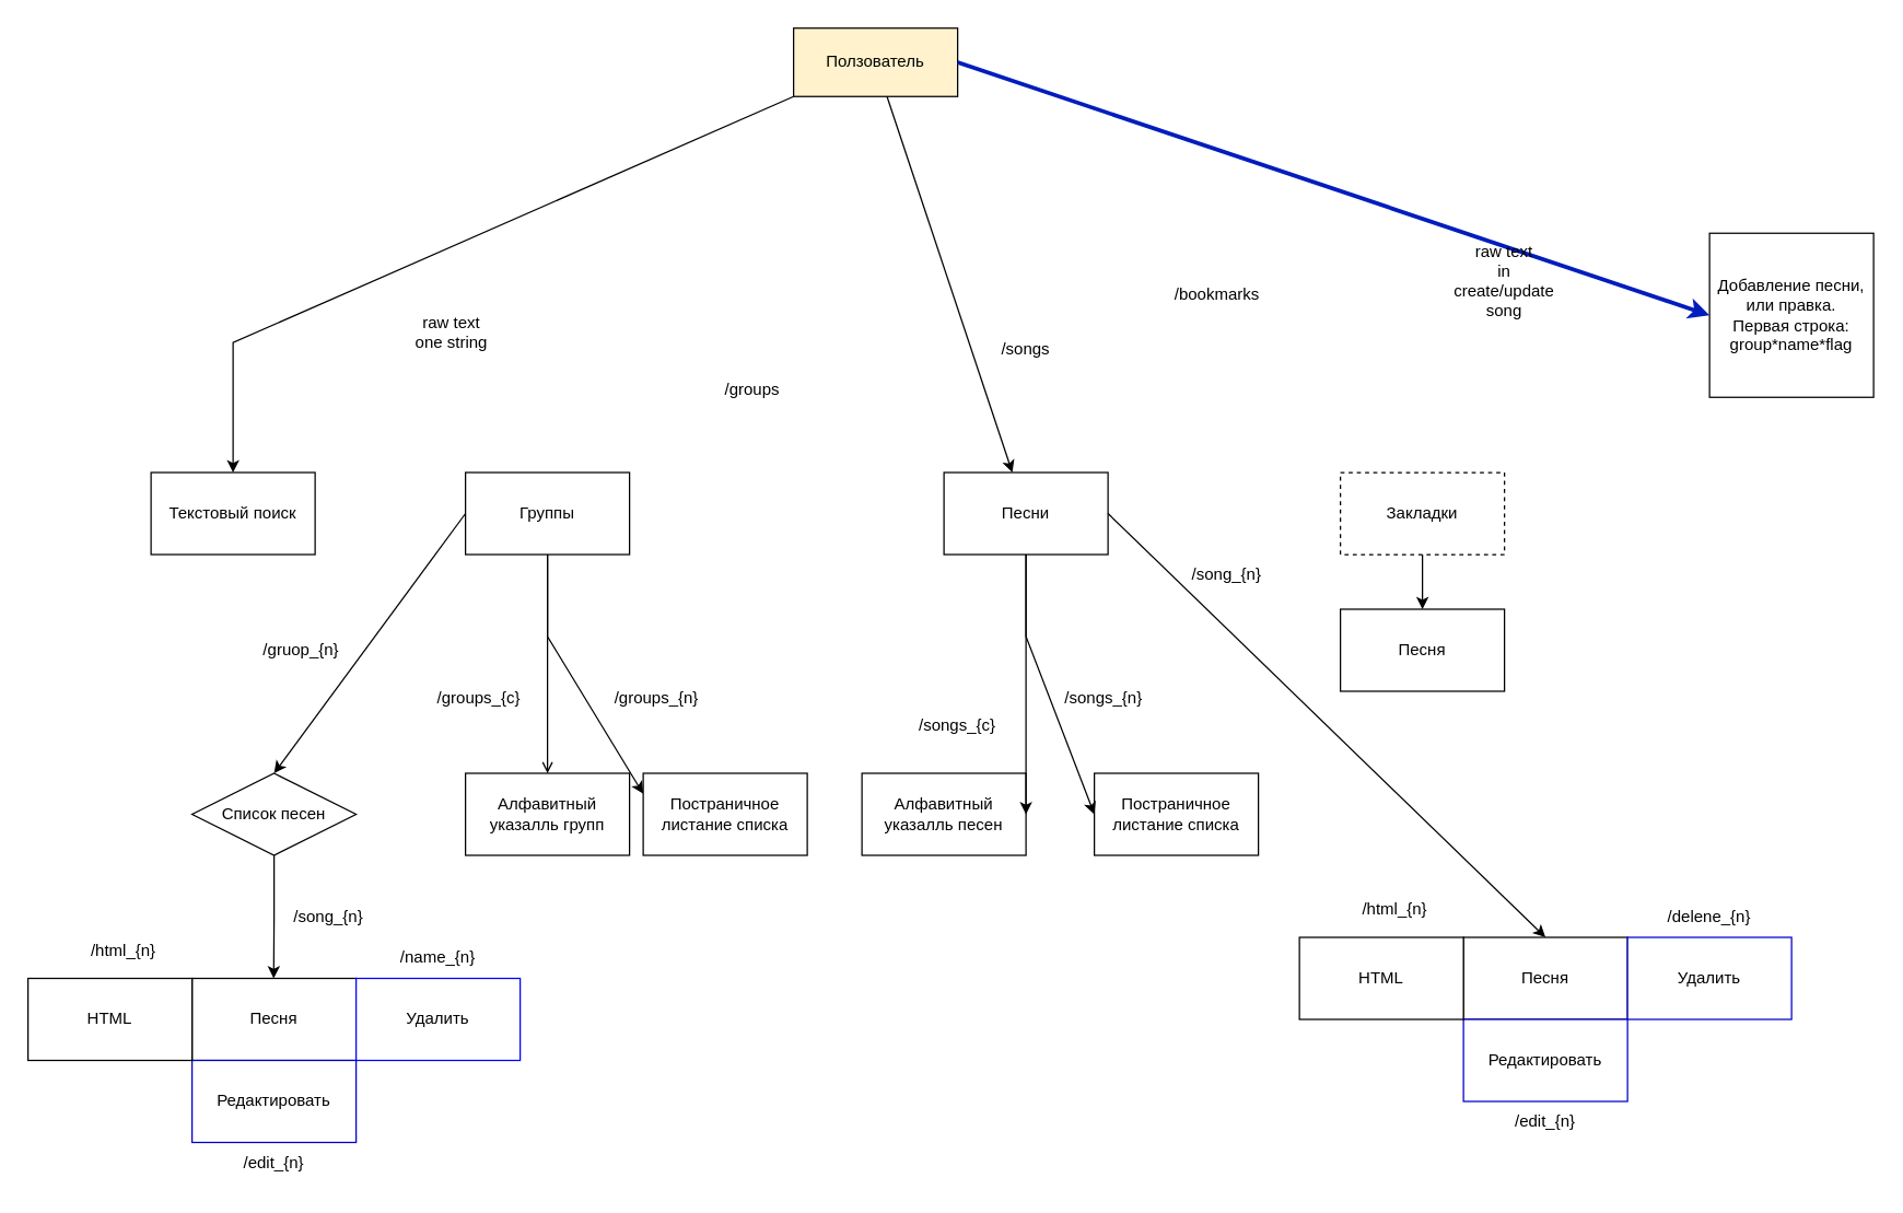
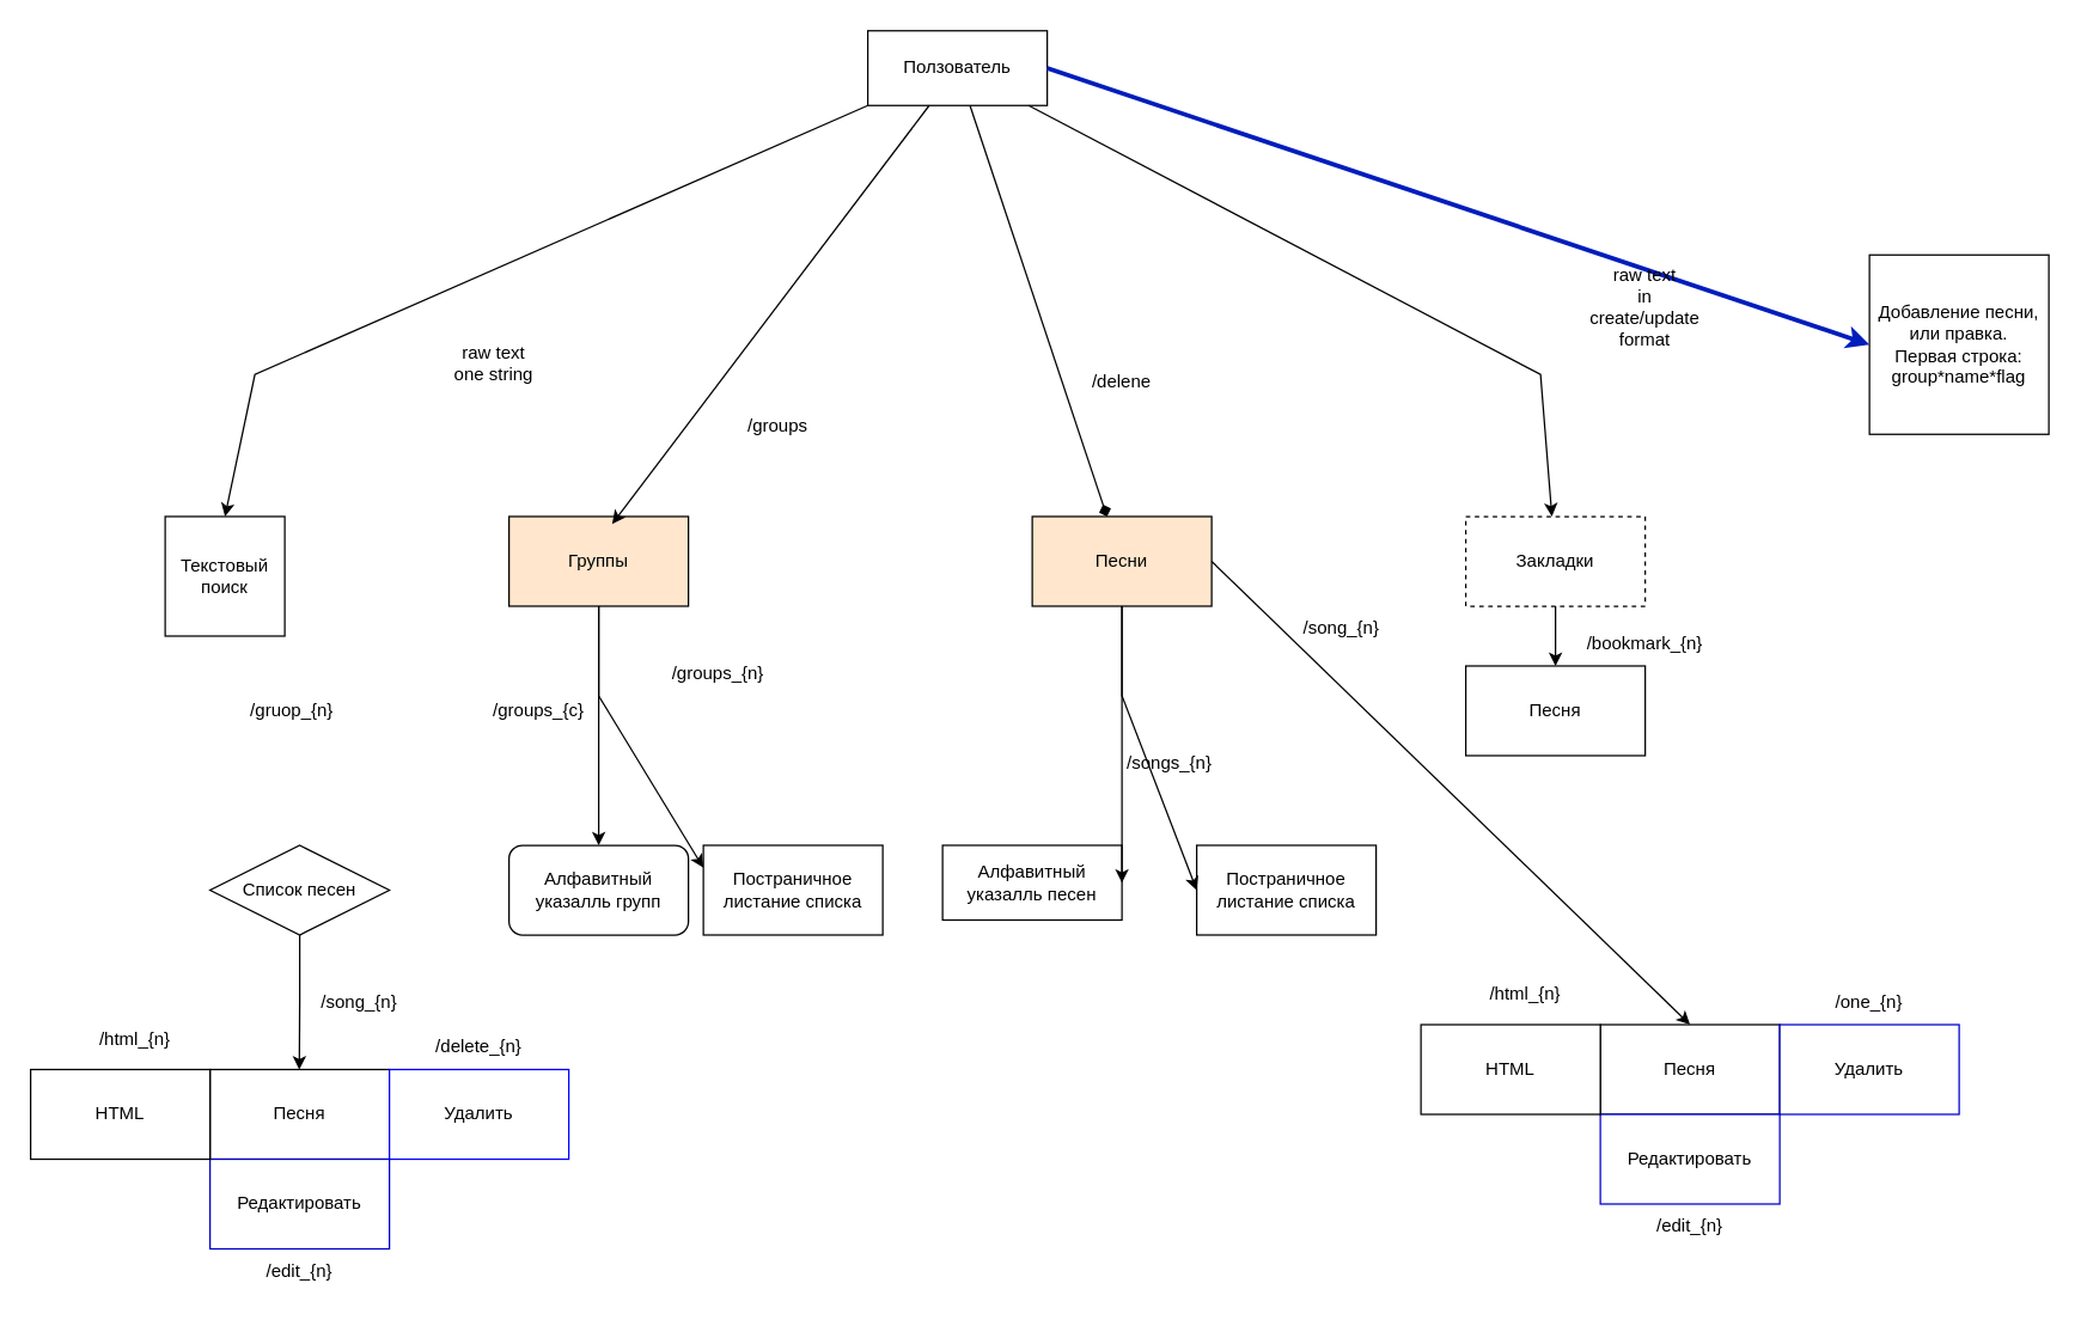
  <mxCell id="0" style=";html=1;" />
  <mxCell id="1" style=";html=1;" parent="0" />
- <mxCell id="2" value="Ползователь" style="rounded=0;whiteSpace=wrap;html=1;fillColor=#fff2cc;" vertex="1" parent="1"><mxGeometry x="580" y="20" width="120" height="50" as="geometry" /></mxCell>
- <mxCell id="3" value="Группы" style="rounded=0;whiteSpace=wrap;html=1;" vertex="1" parent="1"><mxGeometry x="340" y="345" width="120" height="60" as="geometry" /></mxCell>
- <mxCell id="4" value="Текстовый п&lt;span style=&quot;background-color: initial;&quot;&gt;оиск&lt;/span&gt;" style="rounded=0;whiteSpace=wrap;html=1;" vertex="1" parent="1"><mxGeometry x="110" y="345" width="120" height="60" as="geometry" /></mxCell>
- <mxCell id="5" value="Алфавитный указалль групп" style="rounded=0;whiteSpace=wrap;html=1;" vertex="1" parent="1"><mxGeometry x="340" y="565" width="120" height="60" as="geometry" /></mxCell>
+ <mxCell id="2" value="Ползователь" style="rounded=0;whiteSpace=wrap;html=1;" vertex="1" parent="1"><mxGeometry x="580" y="20" width="120" height="50" as="geometry" /></mxCell>
+ <mxCell id="3" value="Группы" style="rounded=0;whiteSpace=wrap;html=1;fillColor=#ffe6cc;" vertex="1" parent="1"><mxGeometry x="340" y="345" width="120" height="60" as="geometry" /></mxCell>
+ <mxCell id="4" value="Текстовый п&lt;span style=&quot;background-color: initial;&quot;&gt;оиск&lt;/span&gt;" style="rounded=0;whiteSpace=wrap;html=1;" vertex="1" parent="1"><mxGeometry x="110" y="345" width="80" height="80" as="geometry" /></mxCell>
+ <mxCell id="5" value="Алфавитный указалль групп" style="whiteSpace=wrap;html=1;rounded=1;" vertex="1" parent="1"><mxGeometry x="340" y="565" width="120" height="60" as="geometry" /></mxCell>
  <mxCell id="6" value="Постраничное&lt;div&gt;листание списка&lt;/div&gt;" style="rounded=0;whiteSpace=wrap;html=1;" vertex="1" parent="1"><mxGeometry x="470" y="565" width="120" height="60" as="geometry" /></mxCell>
  <mxCell id="7" value="Закладки" style="rounded=0;whiteSpace=wrap;html=1;dashed=1;" vertex="1" parent="1"><mxGeometry x="980" y="345" width="120" height="60" as="geometry" /></mxCell>
- <mxCell id="8" value="Песни" style="rounded=0;whiteSpace=wrap;html=1;" vertex="1" parent="1"><mxGeometry x="690" y="345" width="120" height="60" as="geometry" /></mxCell>
- <mxCell id="9" value="Алфавитный указалль песен" style="rounded=0;whiteSpace=wrap;html=1;" vertex="1" parent="1"><mxGeometry x="630" y="565" width="120" height="60" as="geometry" /></mxCell>
+ <mxCell id="8" value="Песни" style="rounded=0;whiteSpace=wrap;html=1;fillColor=#ffe6cc;" vertex="1" parent="1"><mxGeometry x="690" y="345" width="120" height="60" as="geometry" /></mxCell>
+ <mxCell id="9" value="Алфавитный указалль песен" style="rounded=0;whiteSpace=wrap;html=1;" vertex="1" parent="1"><mxGeometry x="630" y="565" width="120" height="50" as="geometry" /></mxCell>
  <mxCell id="10" value="Постраничное&lt;div&gt;листание списка&lt;/div&gt;" style="rounded=0;whiteSpace=wrap;html=1;" vertex="1" parent="1"><mxGeometry x="800" y="565" width="120" height="60" as="geometry" /></mxCell>
- <mxCell id="13" value="" style="endArrow=classic;html=1;rounded=0;" edge="1" parent="1" source="2" target="8"><mxGeometry width="50" height="50" relative="1" as="geometry"><mxPoint x="610" y="580" as="sourcePoint" /><mxPoint x="660" y="530" as="targetPoint" /></mxGeometry></mxCell>
- <mxCell id="14" value="" style="endArrow=open;html=1;rounded=0;" edge="1" parent="1" source="3" target="5"><mxGeometry width="50" height="50" relative="1" as="geometry"><mxPoint x="620" y="455" as="sourcePoint" /><mxPoint x="670" y="405" as="targetPoint" /><Array as="points"><mxPoint x="400" y="465" /></Array></mxGeometry></mxCell>
+ <mxCell id="11" value="" style="endArrow=classic;html=1;rounded=0;entryX=0.575;entryY=0.083;entryDx=0;entryDy=0;entryPerimeter=0;" edge="1" parent="1" source="2" target="3"><mxGeometry width="50" height="50" relative="1" as="geometry"><mxPoint x="610" y="580" as="sourcePoint" /><mxPoint x="660" y="530" as="targetPoint" /></mxGeometry></mxCell>
+ <mxCell id="12" value="" style="endArrow=classic;html=1;rounded=0;" edge="1" parent="1" source="2" target="7"><mxGeometry width="50" height="50" relative="1" as="geometry"><mxPoint x="610" y="580" as="sourcePoint" /><mxPoint x="660" y="530" as="targetPoint" /><Array as="points"><mxPoint x="1030" y="250" /></Array></mxGeometry></mxCell>
+ <mxCell id="13" value="" style="endArrow=diamond;html=1;rounded=0;" edge="1" parent="1" source="2" target="8"><mxGeometry width="50" height="50" relative="1" as="geometry"><mxPoint x="610" y="580" as="sourcePoint" /><mxPoint x="660" y="530" as="targetPoint" /></mxGeometry></mxCell>
+ <mxCell id="14" value="" style="endArrow=classic;html=1;rounded=0;" edge="1" parent="1" source="3" target="5"><mxGeometry width="50" height="50" relative="1" as="geometry"><mxPoint x="620" y="455" as="sourcePoint" /><mxPoint x="670" y="405" as="targetPoint" /><Array as="points"><mxPoint x="400" y="465" /></Array></mxGeometry></mxCell>
  <mxCell id="15" value="" style="endArrow=classic;html=1;rounded=0;entryX=0;entryY=0.25;entryDx=0;entryDy=0;" edge="1" parent="1" target="6"><mxGeometry width="50" height="50" relative="1" as="geometry"><mxPoint x="400" y="405" as="sourcePoint" /><mxPoint x="670" y="405" as="targetPoint" /><Array as="points"><mxPoint x="400" y="465" /></Array></mxGeometry></mxCell>
  <mxCell id="16" value="" style="endArrow=classic;html=1;rounded=0;entryX=0;entryY=0.5;entryDx=0;entryDy=0;exitX=0.5;exitY=1;exitDx=0;exitDy=0;" edge="1" parent="1" source="8" target="10"><mxGeometry width="50" height="50" relative="1" as="geometry"><mxPoint x="760" y="595" as="sourcePoint" /><mxPoint x="810" y="545" as="targetPoint" /><Array as="points"><mxPoint x="750" y="465" /></Array></mxGeometry></mxCell>
  <mxCell id="17" value="" style="endArrow=classic;html=1;rounded=0;exitX=0.5;exitY=1;exitDx=0;exitDy=0;entryX=1;entryY=0.5;entryDx=0;entryDy=0;" edge="1" parent="1" source="8" target="9"><mxGeometry width="50" height="50" relative="1" as="geometry"><mxPoint x="620" y="455" as="sourcePoint" /><mxPoint x="670" y="405" as="targetPoint" /><Array as="points"><mxPoint x="750" y="465" /></Array></mxGeometry></mxCell>
- <mxCell id="18" value="" style="endArrow=classic;html=1;rounded=0;exitX=0;exitY=0.5;exitDx=0;exitDy=0;entryX=0.5;entryY=0;entryDx=0;entryDy=0;" edge="1" parent="1" source="3" target="20"><mxGeometry width="50" height="50" relative="1" as="geometry"><mxPoint x="620" y="455" as="sourcePoint" /><mxPoint x="250" y="565" as="targetPoint" /></mxGeometry></mxCell>
  <mxCell id="19" style="edgeStyle=orthogonalEdgeStyle;rounded=0;orthogonalLoop=1;jettySize=auto;html=1;exitX=0.5;exitY=1;exitDx=0;exitDy=0;" edge="1" parent="1" source="20"><mxGeometry relative="1" as="geometry"><mxPoint x="199.714" y="715" as="targetPoint" /></mxGeometry></mxCell>
  <mxCell id="20" value="Список песен" style="rhombus;whiteSpace=wrap;html=1;" vertex="1" parent="1"><mxGeometry x="140" y="565" width="120" height="60" as="geometry" /></mxCell>
  <mxCell id="21" value="Песня" style="rounded=0;whiteSpace=wrap;html=1;" vertex="1" parent="1"><mxGeometry x="1070" y="685" width="120" height="60" as="geometry" /></mxCell>
  <mxCell id="22" value="Песня" style="rounded=0;whiteSpace=wrap;html=1;" vertex="1" parent="1"><mxGeometry x="980" y="445" width="120" height="60" as="geometry" /></mxCell>
  <mxCell id="23" value="" style="endArrow=classic;html=1;rounded=0;exitX=0.5;exitY=1;exitDx=0;exitDy=0;" edge="1" parent="1" source="7" target="22"><mxGeometry width="50" height="50" relative="1" as="geometry"><mxPoint x="770" y="455" as="sourcePoint" /><mxPoint x="820" y="405" as="targetPoint" /></mxGeometry></mxCell>
  <mxCell id="24" value="" style="endArrow=classic;html=1;rounded=0;exitX=1;exitY=0.5;exitDx=0;exitDy=0;entryX=0.5;entryY=0;entryDx=0;entryDy=0;" edge="1" parent="1" source="8" target="21"><mxGeometry width="50" height="50" relative="1" as="geometry"><mxPoint x="770" y="455" as="sourcePoint" /><mxPoint x="820" y="405" as="targetPoint" /></mxGeometry></mxCell>
  <mxCell id="25" value="raw text&lt;br&gt;one string&lt;br&gt;&lt;div&gt;&lt;br&gt;&lt;/div&gt;" style="text;html=1;align=center;verticalAlign=middle;whiteSpace=wrap;rounded=0;" vertex="1" parent="1"><mxGeometry x="300" y="230" width="60" height="40" as="geometry" /></mxCell>
- <mxCell id="26" value="/songs_{n}" style="text;html=1;align=center;verticalAlign=middle;whiteSpace=wrap;rounded=0;" vertex="1" parent="1"><mxGeometry x="777" y="495" width="60" height="30" as="geometry" /></mxCell>
- <mxCell id="27" value="/groups_{n}" style="text;html=1;align=center;verticalAlign=middle;whiteSpace=wrap;rounded=0;" vertex="1" parent="1"><mxGeometry x="450" y="495" width="60" height="30" as="geometry" /></mxCell>
- <mxCell id="28" value="/groups" style="text;html=1;align=center;verticalAlign=middle;whiteSpace=wrap;rounded=0;" vertex="1" parent="1"><mxGeometry x="520" y="270" width="60" height="30" as="geometry" /></mxCell>
- <mxCell id="29" value="/bookmarks" style="text;html=1;align=center;verticalAlign=middle;whiteSpace=wrap;rounded=0;" vertex="1" parent="1"><mxGeometry x="860" y="200" width="60" height="30" as="geometry" /></mxCell>
- <mxCell id="31" value="/groups_{c}" style="text;html=1;align=center;verticalAlign=middle;whiteSpace=wrap;rounded=0;" vertex="1" parent="1"><mxGeometry x="320" y="495" width="60" height="30" as="geometry" /></mxCell>
- <mxCell id="32" value="/gruop_{n}" style="text;html=1;align=center;verticalAlign=middle;whiteSpace=wrap;rounded=0;" vertex="1" parent="1"><mxGeometry x="190" y="460" width="60" height="30" as="geometry" /></mxCell>
- <mxCell id="33" value="/songs_{c}" style="text;html=1;align=center;verticalAlign=middle;whiteSpace=wrap;rounded=0;" vertex="1" parent="1"><mxGeometry x="670" y="515" width="60" height="30" as="geometry" /></mxCell>
+ <mxCell id="26" value="/songs_{n}" style="text;html=1;align=center;verticalAlign=middle;whiteSpace=wrap;rounded=0;" vertex="1" parent="1"><mxGeometry x="752" y="495" width="60" height="30" as="geometry" /></mxCell>
+ <mxCell id="27" value="/groups_{n}" style="text;html=1;align=center;verticalAlign=middle;whiteSpace=wrap;rounded=0;" vertex="1" parent="1"><mxGeometry x="450" y="435" width="60" height="30" as="geometry" /></mxCell>
+ <mxCell id="28" value="/groups" style="text;html=1;align=center;verticalAlign=middle;whiteSpace=wrap;rounded=0;" vertex="1" parent="1"><mxGeometry x="490" y="270" width="60" height="30" as="geometry" /></mxCell>
+ <mxCell id="30" value="/bookmark_{n}" style="text;html=1;align=center;verticalAlign=middle;whiteSpace=wrap;rounded=0;" vertex="1" parent="1"><mxGeometry x="1070" y="415" width="60" height="30" as="geometry" /></mxCell>
+ <mxCell id="31" value="/groups_{c}" style="text;html=1;align=center;verticalAlign=middle;whiteSpace=wrap;rounded=0;" vertex="1" parent="1"><mxGeometry x="330" y="460" width="60" height="30" as="geometry" /></mxCell>
+ <mxCell id="32" value="/gruop_{n}" style="text;html=1;align=center;verticalAlign=middle;whiteSpace=wrap;rounded=0;" vertex="1" parent="1"><mxGeometry x="165" y="460" width="60" height="30" as="geometry" /></mxCell>
  <mxCell id="34" value="/song_{n}" style="text;html=1;align=center;verticalAlign=middle;whiteSpace=wrap;rounded=0;" vertex="1" parent="1"><mxGeometry x="867" y="405" width="60" height="30" as="geometry" /></mxCell>
  <mxCell id="35" value="" style="endArrow=classic;html=1;rounded=0;exitX=0;exitY=1;exitDx=0;exitDy=0;entryX=0.5;entryY=0;entryDx=0;entryDy=0;" edge="1" parent="1" source="2" target="4"><mxGeometry width="50" height="50" relative="1" as="geometry"><mxPoint x="360" y="410" as="sourcePoint" /><mxPoint x="410" y="360" as="targetPoint" /><Array as="points"><mxPoint x="170" y="250" /></Array></mxGeometry></mxCell>
  <mxCell id="36" value="" style="endArrow=classic;html=1;rounded=0;exitX=1;exitY=0.5;exitDx=0;exitDy=0;entryX=0;entryY=0.5;entryDx=0;entryDy=0;fillColor=#0050ef;strokeColor=#001DBC;strokeWidth=3;" edge="1" parent="1" source="2" target="37"><mxGeometry width="50" height="50" relative="1" as="geometry"><mxPoint x="940" y="410" as="sourcePoint" /><mxPoint x="1210" y="75" as="targetPoint" /></mxGeometry></mxCell>
  <mxCell id="37" value="Добавление песни, или правка.&lt;div&gt;Первая строка:&lt;/div&gt;&lt;div&gt;group*name*flag&lt;/div&gt;" style="rounded=0;whiteSpace=wrap;html=1;" vertex="1" parent="1"><mxGeometry x="1250" y="170" width="120" height="120" as="geometry" /></mxCell>
- <mxCell id="38" value="raw text&lt;br&gt;in create/update&lt;div&gt;song&lt;/div&gt;" style="text;html=1;align=center;verticalAlign=middle;whiteSpace=wrap;rounded=0;" vertex="1" parent="1"><mxGeometry x="1070" y="190" width="60" height="30" as="geometry" /></mxCell>
+ <mxCell id="38" value="raw text&lt;br&gt;in create/update&lt;div&gt;format&lt;/div&gt;" style="text;html=1;align=center;verticalAlign=middle;whiteSpace=wrap;rounded=0;" vertex="1" parent="1"><mxGeometry x="1070" y="190" width="60" height="30" as="geometry" /></mxCell>
  <mxCell id="39" value="Песня" style="rounded=0;whiteSpace=wrap;html=1;" vertex="1" parent="1"><mxGeometry x="140" y="715" width="120" height="60" as="geometry" /></mxCell>
  <mxCell id="40" value="/song_{n}" style="text;html=1;align=center;verticalAlign=middle;whiteSpace=wrap;rounded=0;" vertex="1" parent="1"><mxGeometry x="210" y="655" width="60" height="30" as="geometry" /></mxCell>
  <mxCell id="41" value="Удалить" style="rounded=0;whiteSpace=wrap;html=1;strokeColor=#0000FF;" vertex="1" parent="1"><mxGeometry x="260" y="715" width="120" height="60" as="geometry" /></mxCell>
  <mxCell id="42" value="Удалить" style="rounded=0;whiteSpace=wrap;html=1;strokeColor=#0000CC;" vertex="1" parent="1"><mxGeometry x="1190" y="685" width="120" height="60" as="geometry" /></mxCell>
- <mxCell id="43" value="/name_{n}" style="text;html=1;align=center;verticalAlign=middle;whiteSpace=wrap;rounded=0;" vertex="1" parent="1"><mxGeometry x="290" y="685" width="60" height="30" as="geometry" /></mxCell>
- <mxCell id="44" value="/delene_{n}" style="text;html=1;align=center;verticalAlign=middle;whiteSpace=wrap;rounded=0;" vertex="1" parent="1"><mxGeometry x="1220" y="655" width="60" height="30" as="geometry" /></mxCell>
- <mxCell id="45" value="/songs" style="text;html=1;align=center;verticalAlign=middle;whiteSpace=wrap;rounded=0;" vertex="1" parent="1"><mxGeometry x="720" y="240" width="60" height="30" as="geometry" /></mxCell>
+ <mxCell id="43" value="/delete_{n}" style="text;html=1;align=center;verticalAlign=middle;whiteSpace=wrap;rounded=0;" vertex="1" parent="1"><mxGeometry x="290" y="685" width="60" height="30" as="geometry" /></mxCell>
+ <mxCell id="44" value="/one_{n}" style="text;html=1;align=center;verticalAlign=middle;whiteSpace=wrap;rounded=0;" vertex="1" parent="1"><mxGeometry x="1220" y="655" width="60" height="30" as="geometry" /></mxCell>
+ <mxCell id="45" value="/delene" style="text;html=1;align=center;verticalAlign=middle;whiteSpace=wrap;rounded=0;" vertex="1" parent="1"><mxGeometry x="720" y="240" width="60" height="30" as="geometry" /></mxCell>
  <mxCell id="46" value="Редактировать" style="rounded=0;whiteSpace=wrap;html=1;strokeColor=#0000CC;" vertex="1" parent="1"><mxGeometry x="1070" y="745" width="120" height="60" as="geometry" /></mxCell>
  <mxCell id="47" value="/edit_{n}" style="text;html=1;align=center;verticalAlign=middle;whiteSpace=wrap;rounded=0;" vertex="1" parent="1"><mxGeometry x="1100" y="805" width="60" height="30" as="geometry" /></mxCell>
  <mxCell id="48" value="Редактировать" style="rounded=0;whiteSpace=wrap;html=1;strokeColor=#0000CC;" vertex="1" parent="1"><mxGeometry x="140" y="775" width="120" height="60" as="geometry" /></mxCell>
  <mxCell id="49" value="/edit_{n}" style="text;html=1;align=center;verticalAlign=middle;whiteSpace=wrap;rounded=0;" vertex="1" parent="1"><mxGeometry x="170" y="835" width="60" height="30" as="geometry" /></mxCell>
  <mxCell id="50" value="HTML" style="rounded=0;whiteSpace=wrap;html=1;" vertex="1" parent="1"><mxGeometry x="20" y="715" width="120" height="60" as="geometry" /></mxCell>
  <mxCell id="51" value="/html_{n}" style="text;html=1;align=center;verticalAlign=middle;whiteSpace=wrap;rounded=0;" vertex="1" parent="1"><mxGeometry x="60" y="680" width="60" height="30" as="geometry" /></mxCell>
  <mxCell id="52" value="HTML" style="rounded=0;whiteSpace=wrap;html=1;" vertex="1" parent="1"><mxGeometry x="950" y="685" width="120" height="60" as="geometry" /></mxCell>
  <mxCell id="53" value="/html_{n}" style="text;html=1;align=center;verticalAlign=middle;whiteSpace=wrap;rounded=0;" vertex="1" parent="1"><mxGeometry x="990" y="650" width="60" height="30" as="geometry" /></mxCell>
